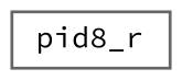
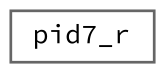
  digraph {
    rankdir=LR
    fontname="Source Code Pro"
-   n1 [color=grey40 fillcolor=white fontname="Source Code Pro" fontsize=10 height=0.2 label=pid8_r shape=box style=filled width=0.4]
+   n1 [color=grey40 fillcolor=white fontname="Source Code Pro" fontsize=10 height=0.2 label=pid7_r shape=box style=filled width=0.4]
  }
